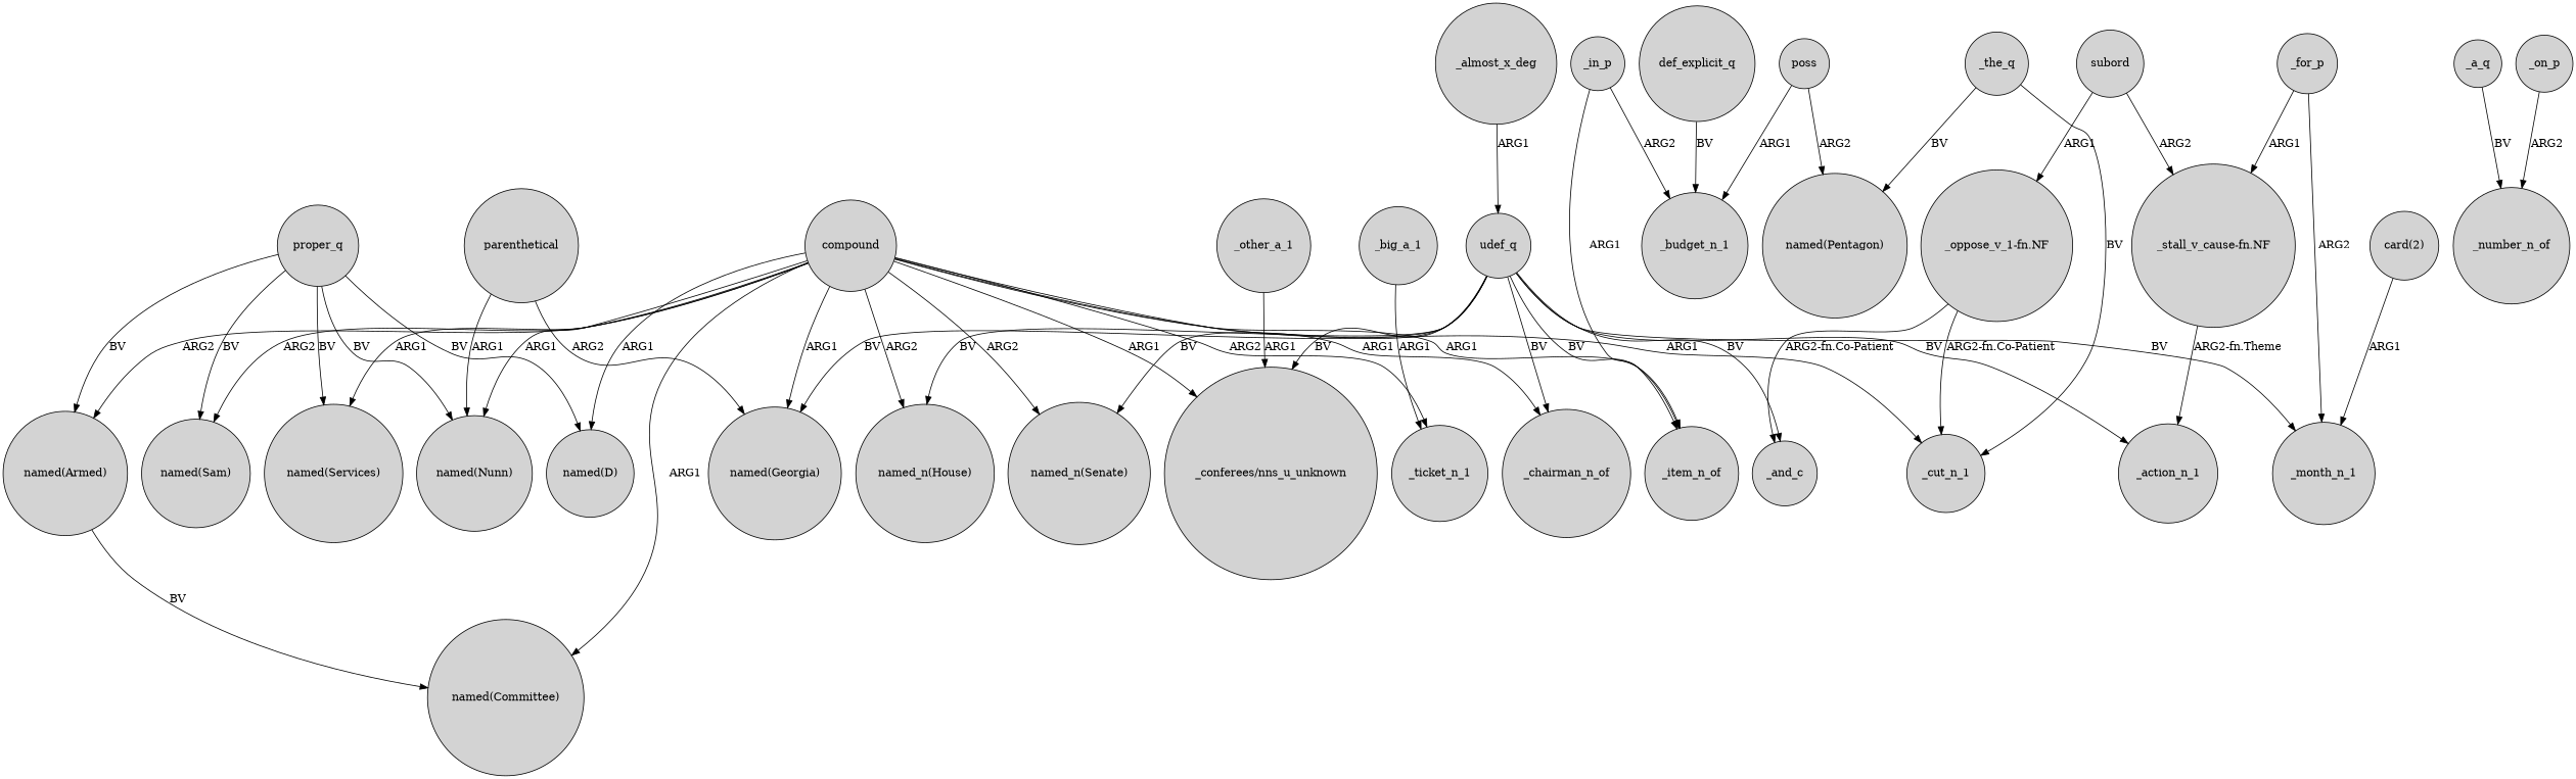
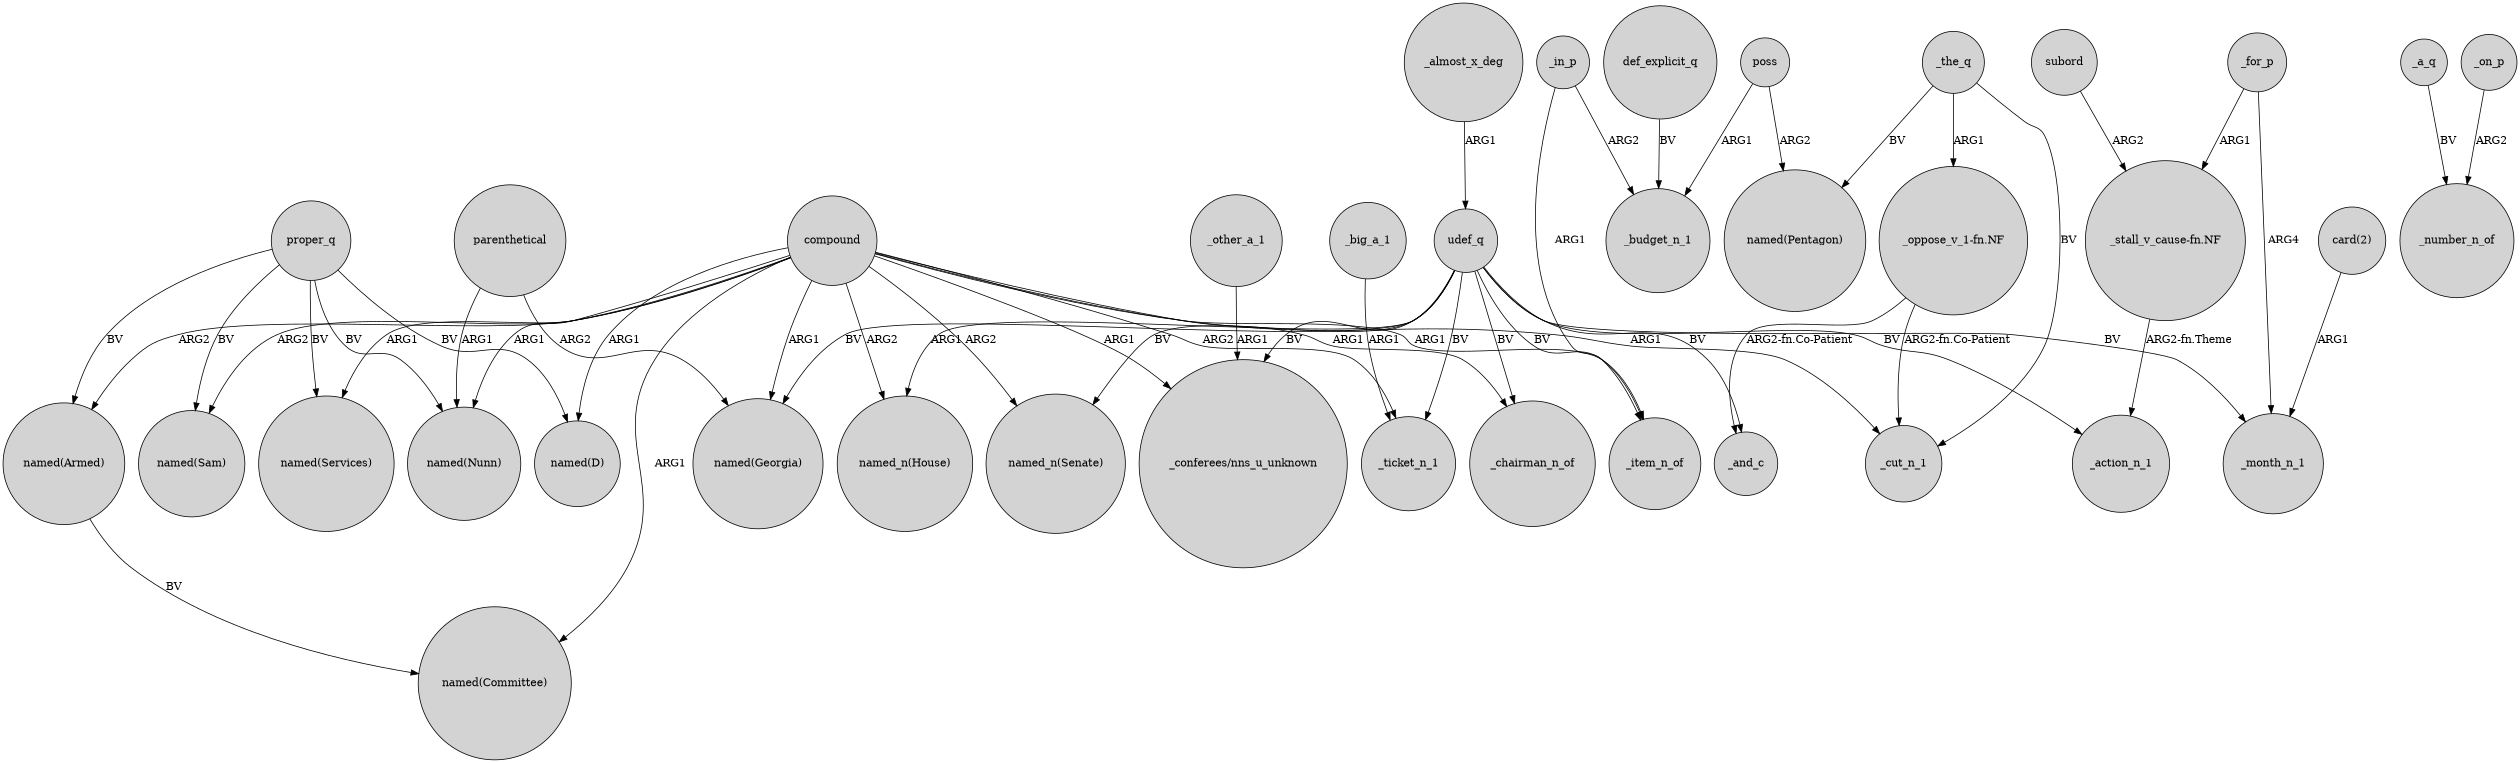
  digraph {
    node [shape=circle style=filled]
    udef_q
    "named_n(House)"
    _month_n_1
    _ticket_n_1
    _chairman_n_of
    "named(Georgia)"
    "_conferees/nns_u_unknown"
    _item_n_of
    _action_n_1
    "named_n(Senate)"
    _and_c
    _for_p
    "_stall_v_cause-fn.NF"
    _big_a_1
    "card(2)"
    compound
    "named(Sam)"
    _cut_n_1
    "named(Services)"
    "named(Nunn)"
    "named(Armed)"
    "named(D)"
    "named(Committee)"
    _a_q
    _number_n_of
    "_oppose_v_1-fn.NF"
    subord
    def_explicit_q
    _budget_n_1
    _other_a_1
    _on_p
    _almost_x_deg
    proper_q
    _the_q
    "named(Pentagon)"
    poss
    parenthetical
    _in_p
-   udef_q -> "named_n(House)" [label=BV]
+   udef_q -> "named_n(House)" [label=ARG1]
    udef_q -> _month_n_1 [label=BV]
+   udef_q -> _ticket_n_1 [label=BV]
    udef_q -> _chairman_n_of [label=BV]
    udef_q -> "named(Georgia)" [label=BV]
    udef_q -> "_conferees/nns_u_unknown" [label=BV]
    udef_q -> _item_n_of [label=BV]
    udef_q -> _action_n_1 [label=BV]
    udef_q -> "named_n(Senate)" [label=BV]
    udef_q -> _and_c [label=BV]
-   _for_p -> _month_n_1 [label=ARG2]
+   _for_p -> _month_n_1 [label=ARG4]
    _for_p -> "_stall_v_cause-fn.NF" [label=ARG1]
    "_stall_v_cause-fn.NF" -> _action_n_1 [label="ARG2-fn.Theme"]
    _big_a_1 -> _ticket_n_1 [label=ARG1]
    "card(2)" -> _month_n_1 [label=ARG1]
    compound -> "named_n(House)" [label=ARG2]
    compound -> _ticket_n_1 [label=ARG2]
    compound -> _chairman_n_of [label=ARG1]
    compound -> "named(Georgia)" [label=ARG1]
    compound -> "_conferees/nns_u_unknown" [label=ARG1]
    compound -> _item_n_of [label=ARG1]
    compound -> "named_n(Senate)" [label=ARG2]
    compound -> "named(Sam)" [label=ARG2]
    compound -> _cut_n_1 [label=ARG1]
    compound -> "named(Services)" [label=ARG1]
    compound -> "named(Nunn)" [label=ARG1]
    compound -> "named(Armed)" [label=ARG2]
    compound -> "named(D)" [label=ARG1]
    compound -> "named(Committee)" [label=ARG1]
    "named(Armed)" -> "named(Committee)" [label=BV]
    _a_q -> _number_n_of [label=BV]
    "_oppose_v_1-fn.NF" -> _and_c [label="ARG2-fn.Co-Patient"]
    "_oppose_v_1-fn.NF" -> _cut_n_1 [label="ARG2-fn.Co-Patient"]
    subord -> "_stall_v_cause-fn.NF" [label=ARG2]
-   subord -> "_oppose_v_1-fn.NF" [label=ARG1]
+   _the_q -> "_oppose_v_1-fn.NF" [label=ARG1]
    def_explicit_q -> _budget_n_1 [label=BV]
    _other_a_1 -> "_conferees/nns_u_unknown" [label=ARG1]
    _on_p -> _number_n_of [label=ARG2]
    _almost_x_deg -> udef_q [label=ARG1]
    proper_q -> "named(Sam)" [label=BV]
    proper_q -> "named(Services)" [label=BV]
    proper_q -> "named(Nunn)" [label=BV]
    proper_q -> "named(Armed)" [label=BV]
    proper_q -> "named(D)" [label=BV]
    _the_q -> _cut_n_1 [label=BV]
    _the_q -> "named(Pentagon)" [label=BV]
    poss -> _budget_n_1 [label=ARG1]
    poss -> "named(Pentagon)" [label=ARG2]
    parenthetical -> "named(Georgia)" [label=ARG2]
    parenthetical -> "named(Nunn)" [label=ARG1]
    _in_p -> _item_n_of [label=ARG1]
    _in_p -> _budget_n_1 [label=ARG2]
  }
